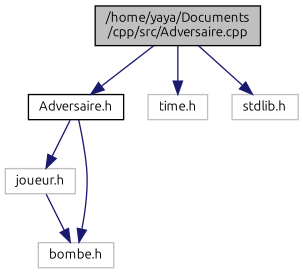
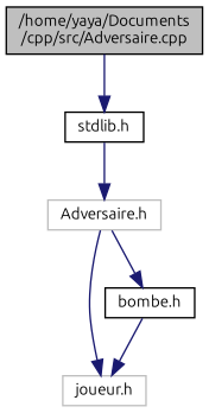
  digraph {
    fontname=Ubuntu
    node [color=black fillcolor=white fontname=Ubuntu fontsize=10 shape=record style=filled]
    edge [color=midnightblue fontname=Ubuntu fontsize=10 labelfontname=Helvetica labelfontsize=10 style=solid]
    n1 [fillcolor=grey75 fontcolor=black height=0.2 label="/home/yaya/Documents\l/cpp/src/Adversaire.cpp" width=0.4]
-   n2 [height=0.2 label="Adversaire.h" width=0.4]
-   n3 [color=grey75 height=0.2 label="time.h" width=0.4]
-   n4 [color=grey75 height=0.2 label="stdlib.h" width=0.4]
+   n2 [color=grey75 height=0.2 label="Adversaire.h" width=0.4]
+   n4 [height=0.2 label="stdlib.h" width=0.4]
    n5 [color=grey75 height=0.2 label="joueur.h" width=0.4]
-   n6 [color=grey75 height=0.2 label="bombe.h" width=0.4]
-   n1 -> n2
-   n1 -> n3
+   n6 [height=0.2 label="bombe.h" width=0.4]
+   n4 -> n2
    n1 -> n4
    n2 -> n5
    n2 -> n6
-   n5 -> n6
+   n6 -> n5
  }
